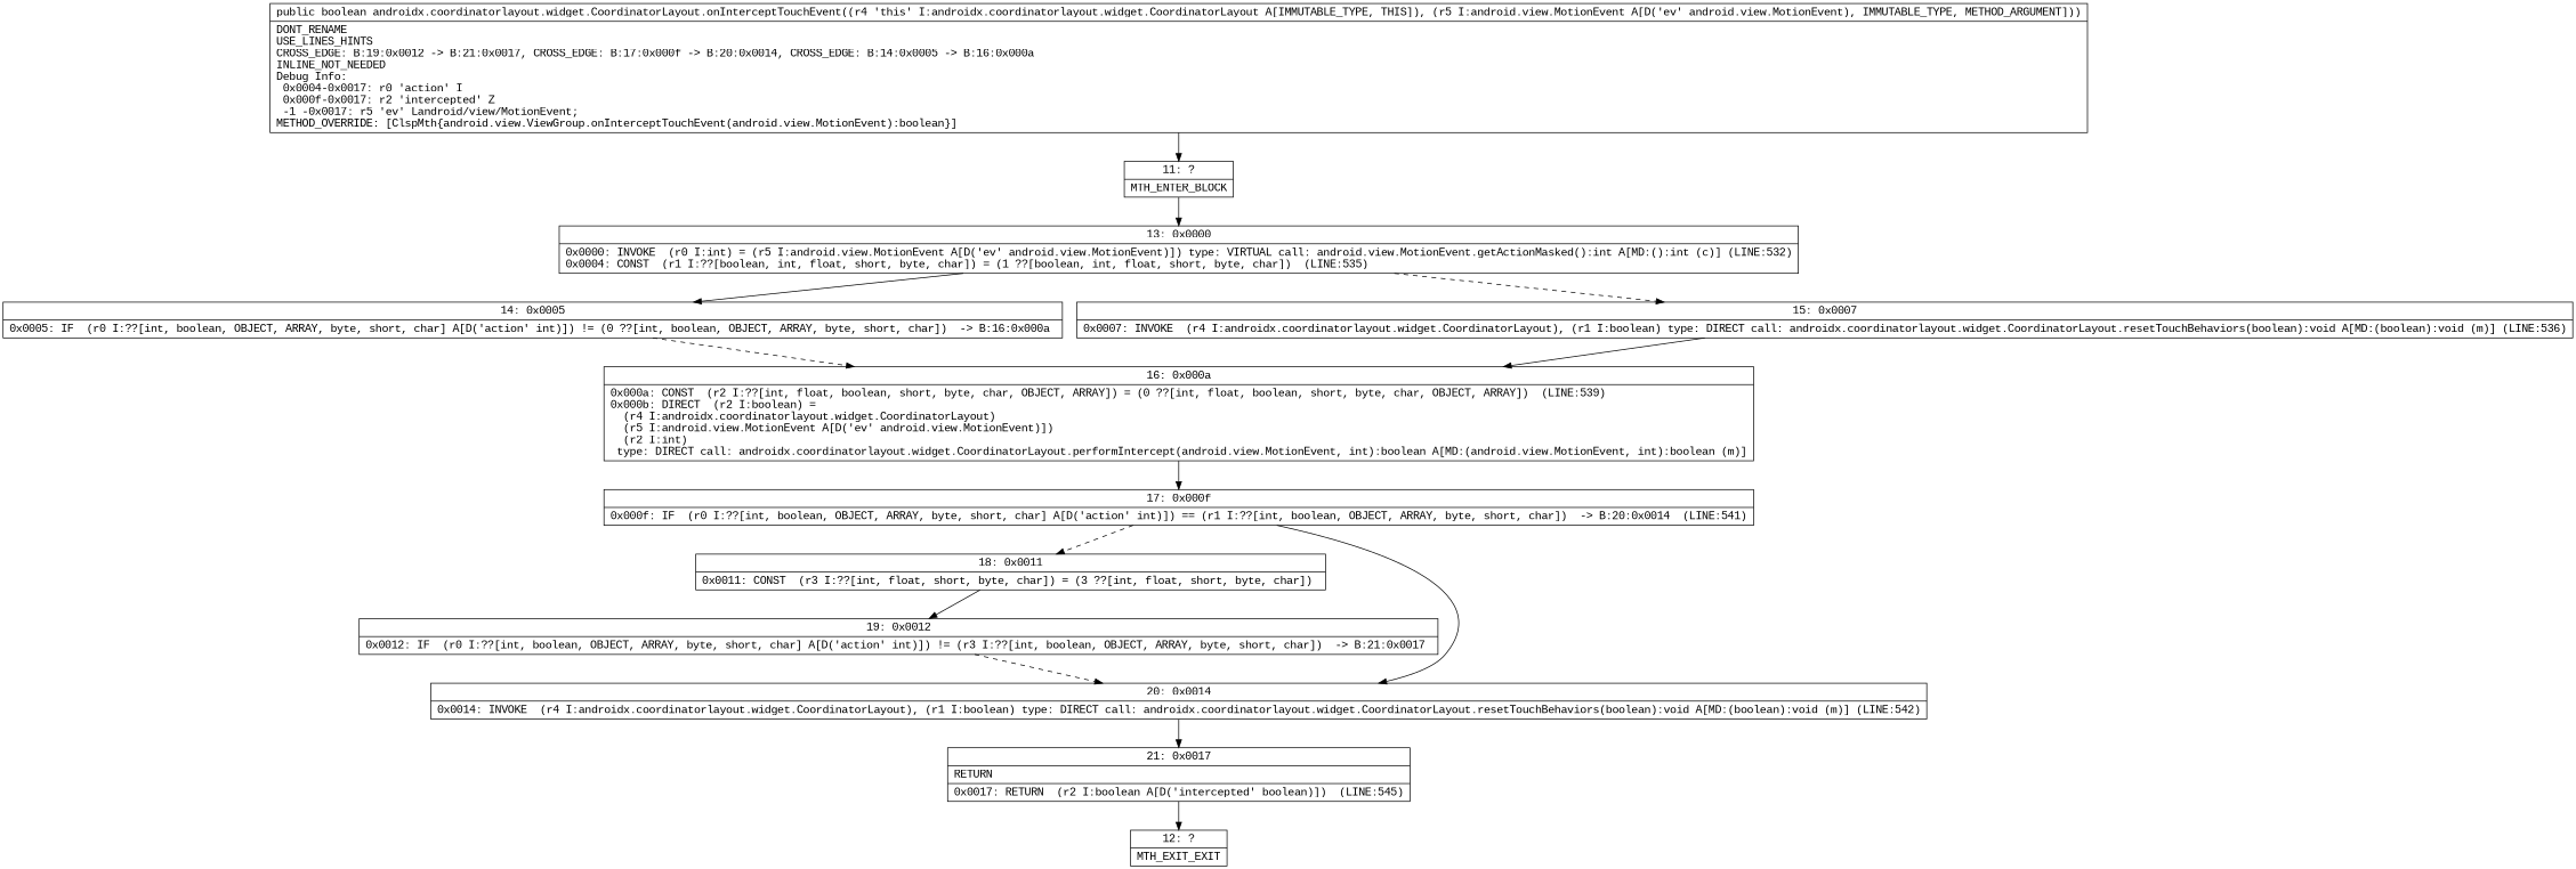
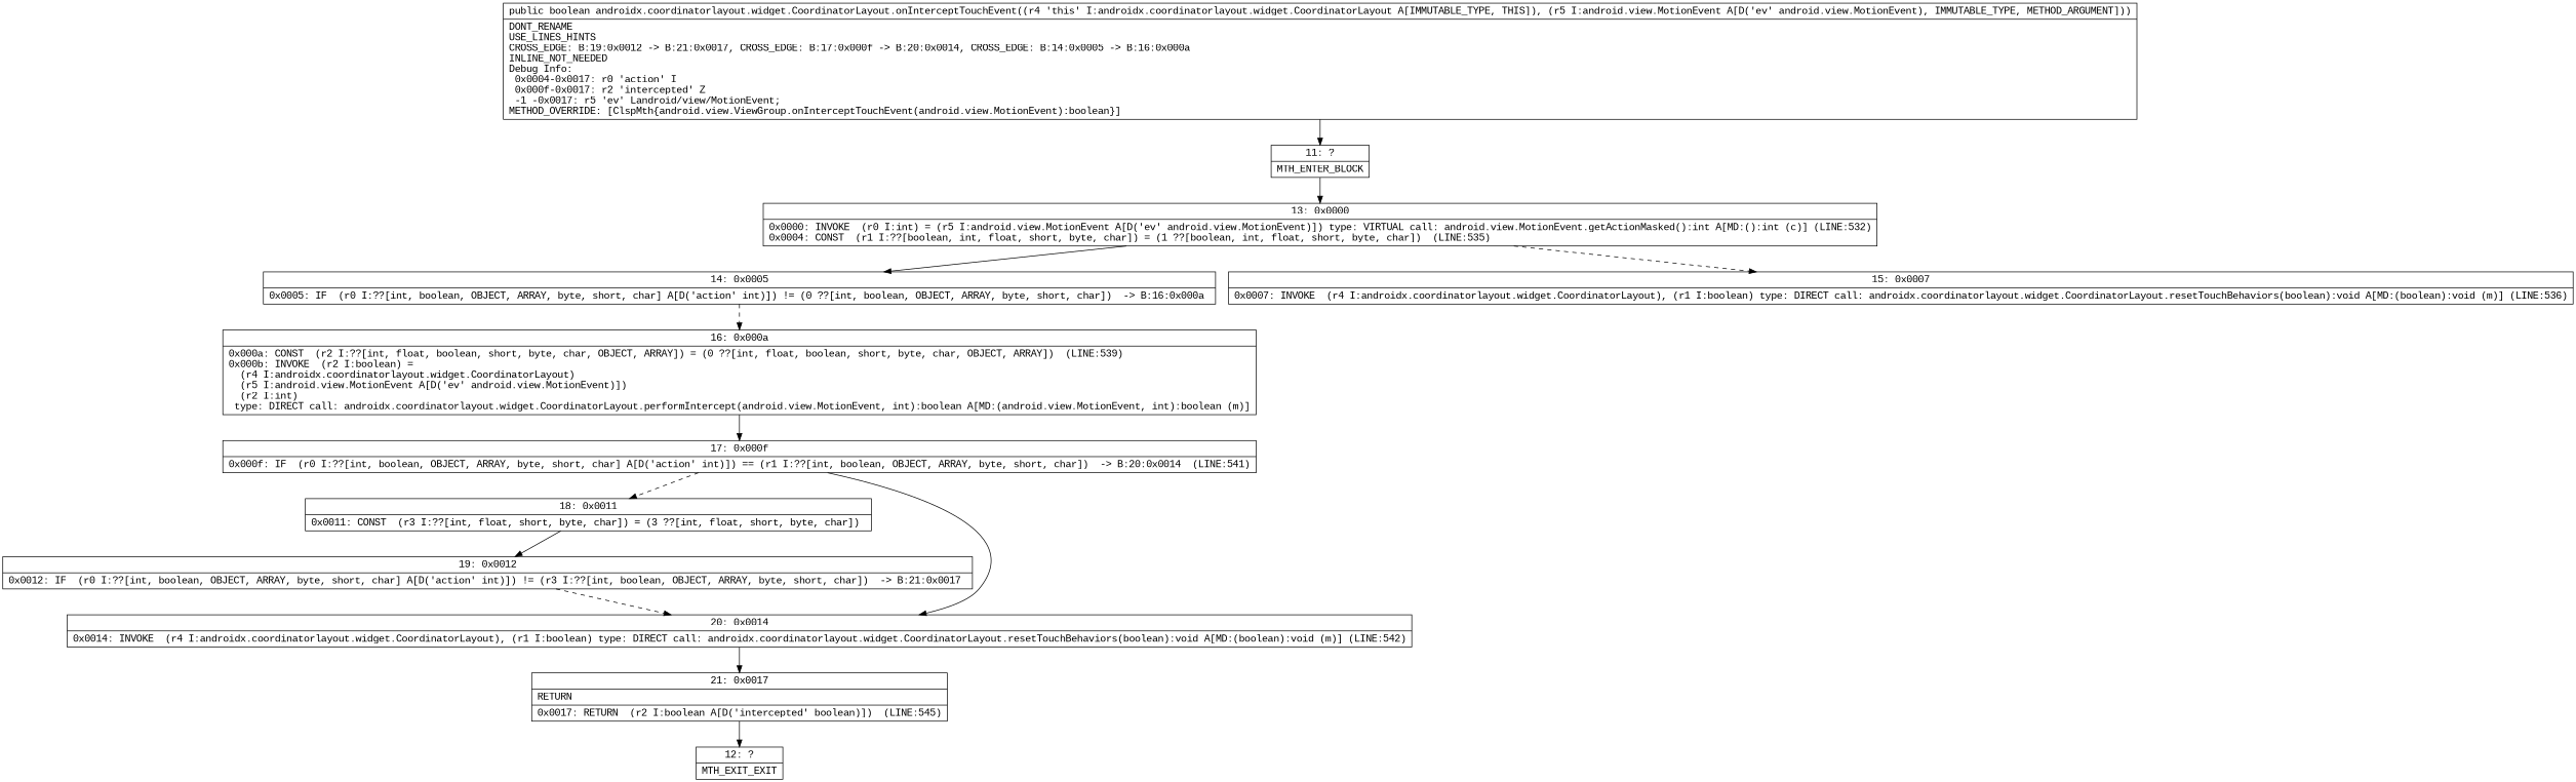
  digraph {
    fontname="Liberation Mono"
    node [fontname="Liberation Mono" shape=record]
    edge [fontname="Liberation Mono"]
    n1 [label="{11\:\ ?|MTH_ENTER_BLOCK\l}"]
    n2 [label="{13\:\ 0x0000|0x0000: INVOKE  (r0 I:int) = (r5 I:android.view.MotionEvent A[D('ev' android.view.MotionEvent)]) type: VIRTUAL call: android.view.MotionEvent.getActionMasked():int A[MD:():int (c)] (LINE:532)\l0x0004: CONST  (r1 I:??[boolean, int, float, short, byte, char]) = (1 ??[boolean, int, float, short, byte, char])  (LINE:535)\l}"]
    n3 [label="{14\:\ 0x0005|0x0005: IF  (r0 I:??[int, boolean, OBJECT, ARRAY, byte, short, char] A[D('action' int)]) != (0 ??[int, boolean, OBJECT, ARRAY, byte, short, char])  \-\> B:16:0x000a \l}"]
    n4 [label="{15\:\ 0x0007|0x0007: INVOKE  (r4 I:androidx.coordinatorlayout.widget.CoordinatorLayout), (r1 I:boolean) type: DIRECT call: androidx.coordinatorlayout.widget.CoordinatorLayout.resetTouchBehaviors(boolean):void A[MD:(boolean):void (m)] (LINE:536)\l}"]
-   n5 [label="{16\:\ 0x000a|0x000a: CONST  (r2 I:??[int, float, boolean, short, byte, char, OBJECT, ARRAY]) = (0 ??[int, float, boolean, short, byte, char, OBJECT, ARRAY])  (LINE:539)\l0x000b: DIRECT  (r2 I:boolean) = \l  (r4 I:androidx.coordinatorlayout.widget.CoordinatorLayout)\l  (r5 I:android.view.MotionEvent A[D('ev' android.view.MotionEvent)])\l  (r2 I:int)\l type: DIRECT call: androidx.coordinatorlayout.widget.CoordinatorLayout.performIntercept(android.view.MotionEvent, int):boolean A[MD:(android.view.MotionEvent, int):boolean (m)]\l}"]
+   n5 [label="{16\:\ 0x000a|0x000a: CONST  (r2 I:??[int, float, boolean, short, byte, char, OBJECT, ARRAY]) = (0 ??[int, float, boolean, short, byte, char, OBJECT, ARRAY])  (LINE:539)\l0x000b: INVOKE  (r2 I:boolean) = \l  (r4 I:androidx.coordinatorlayout.widget.CoordinatorLayout)\l  (r5 I:android.view.MotionEvent A[D('ev' android.view.MotionEvent)])\l  (r2 I:int)\l type: DIRECT call: androidx.coordinatorlayout.widget.CoordinatorLayout.performIntercept(android.view.MotionEvent, int):boolean A[MD:(android.view.MotionEvent, int):boolean (m)]\l}"]
    n6 [label="{17\:\ 0x000f|0x000f: IF  (r0 I:??[int, boolean, OBJECT, ARRAY, byte, short, char] A[D('action' int)]) == (r1 I:??[int, boolean, OBJECT, ARRAY, byte, short, char])  \-\> B:20:0x0014  (LINE:541)\l}"]
    n7 [label="{18\:\ 0x0011|0x0011: CONST  (r3 I:??[int, float, short, byte, char]) = (3 ??[int, float, short, byte, char]) \l}"]
    n8 [label="{20\:\ 0x0014|0x0014: INVOKE  (r4 I:androidx.coordinatorlayout.widget.CoordinatorLayout), (r1 I:boolean) type: DIRECT call: androidx.coordinatorlayout.widget.CoordinatorLayout.resetTouchBehaviors(boolean):void A[MD:(boolean):void (m)] (LINE:542)\l}"]
    n9 [label="{19\:\ 0x0012|0x0012: IF  (r0 I:??[int, boolean, OBJECT, ARRAY, byte, short, char] A[D('action' int)]) != (r3 I:??[int, boolean, OBJECT, ARRAY, byte, short, char])  \-\> B:21:0x0017 \l}"]
    n10 [label="{21\:\ 0x0017|RETURN\l|0x0017: RETURN  (r2 I:boolean A[D('intercepted' boolean)])  (LINE:545)\l}"]
    n11 [label="{12\:\ ?|MTH_EXIT_EXIT\l}"]
    n12 [label="{public boolean androidx.coordinatorlayout.widget.CoordinatorLayout.onInterceptTouchEvent((r4 'this' I:androidx.coordinatorlayout.widget.CoordinatorLayout A[IMMUTABLE_TYPE, THIS]), (r5 I:android.view.MotionEvent A[D('ev' android.view.MotionEvent), IMMUTABLE_TYPE, METHOD_ARGUMENT]))  | DONT_RENAME\lUSE_LINES_HINTS\lCROSS_EDGE: B:19:0x0012 \-\> B:21:0x0017, CROSS_EDGE: B:17:0x000f \-\> B:20:0x0014, CROSS_EDGE: B:14:0x0005 \-\> B:16:0x000a\lINLINE_NOT_NEEDED\lDebug Info:\l  0x0004\-0x0017: r0 'action' I\l  0x000f\-0x0017: r2 'intercepted' Z\l  \-1 \-0x0017: r5 'ev' Landroid\/view\/MotionEvent;\lMETHOD_OVERRIDE: [ClspMth\{android.view.ViewGroup.onInterceptTouchEvent(android.view.MotionEvent):boolean\}]\l}"]
    n1 -> n2
    n2 -> n3
    n2 -> n4 [style=dashed]
    n3 -> n5 [style=dashed]
-   n4 -> n5
    n5 -> n6
    n6 -> n7 [style=dashed]
    n6 -> n8
    n7 -> n9
    n8 -> n10
    n9 -> n8 [style=dashed]
    n10 -> n11
    n12 -> n1
  }
